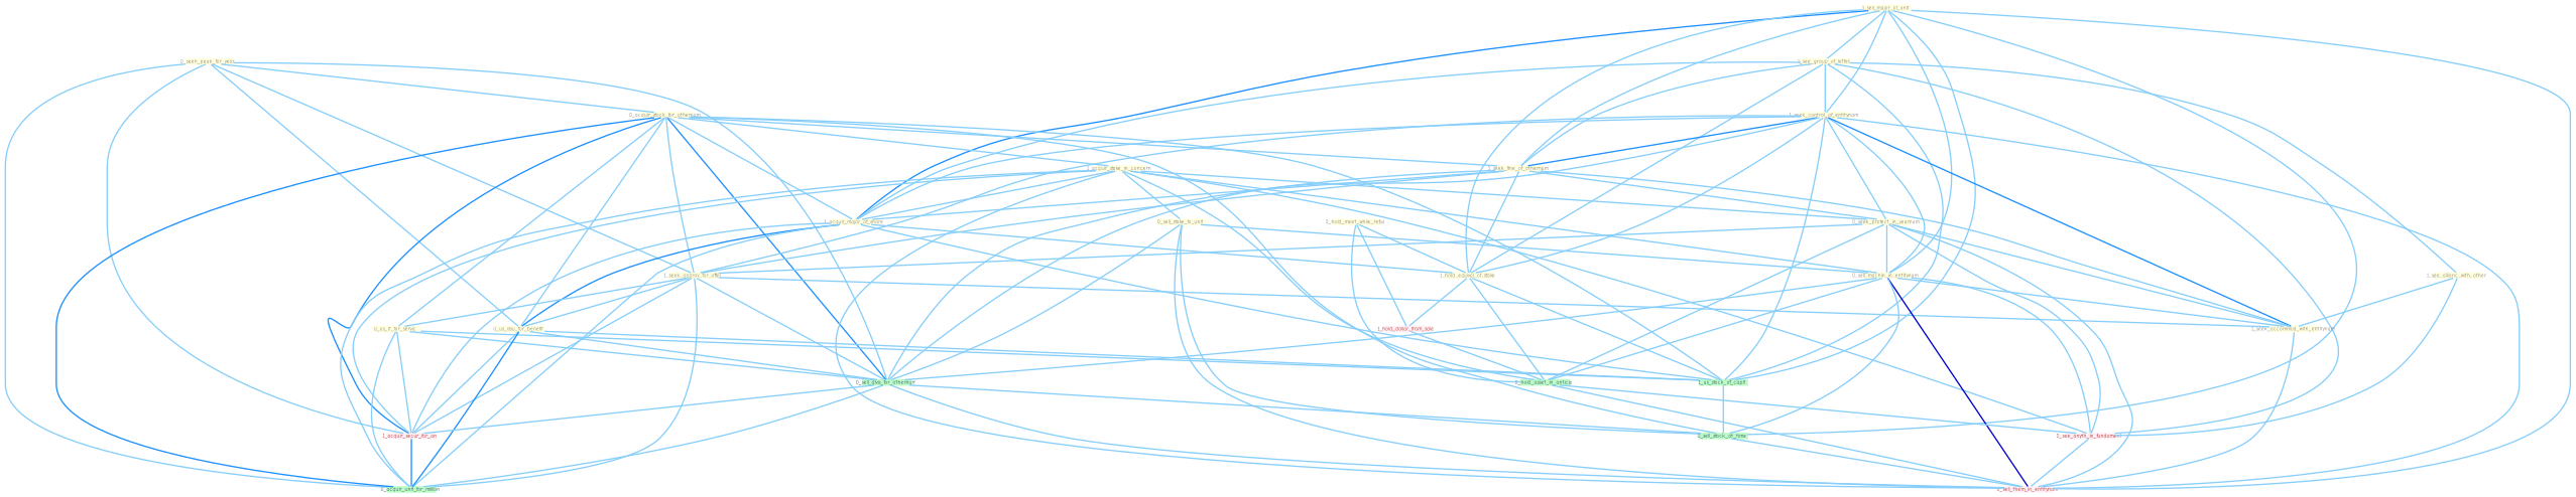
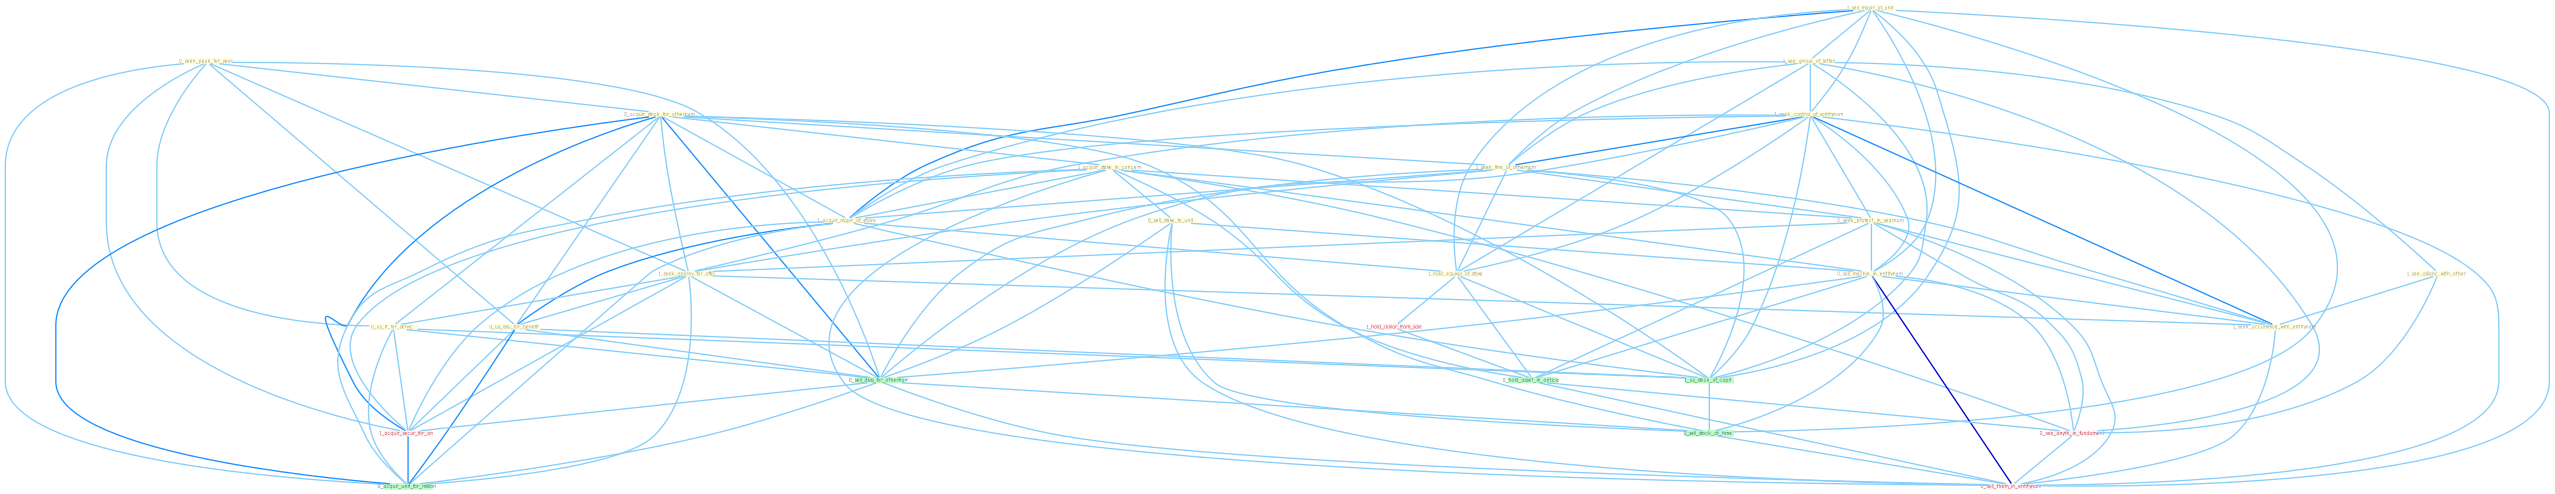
  graph {
    fontname="Comic Neue"
    node [color="#ffffe0" fixedsize=true fontcolor="#8b7d6b" fontname="Comic Neue" fontsize=4 shape=polygon style=filled]
    edge [color="#87cefa" fontname="Comic Neue" w=1]
    "0_seen_peak_for_year " [height=.06 width=.5]
    "1_sell_major_of_unit " [height=.06 width=.5]
    "1_see_group_of_letter " [height=.06 width=.5]
    "0_acquir_stock_for_othernum " [height=.06 width=.5]
    "1_seek_control_of_entitynam " [height=.06 width=.5]
    "1_seek_fine_of_othernum " [height=.06 width=.5]
-   "0_hold_meet_while_refus " [height=.06 width=.5]
    "1_see_allianc_with_other " [height=.06 width=.5]
    "1_acquir_stake_in_concern " [height=.06 width=.5]
    "1_acquir_major_of_share " [height=.06 width=.5]
    "0_seek_protect_in_yearnum " [height=.06 width=.5]
    "1_hold_equival_of_stake " [height=.06 width=.5]
    "1_seek_approv_for_offer " [height=.06 width=.5]
    "0_us_it_for_servic " [height=.06 width=.5]
    "0_sell_stake_to_unit " [height=.06 width=.5]
    "0_sell_machin_in_entitynam " [height=.06 width=.5]
    "0_us_issu_for_benefit " [height=.06 width=.5]
    "1_seek_accommod_with_entitynam " [height=.06 width=.5]
    "1_acquir_secur_for_an " [color="#fff0f5" fontcolor="#b22222" height=.06 width=.5]
    "1_hold_dollar_from_sale " [color="#fff0f5" fontcolor="#b22222" height=.06 width=.5]
    "0_see_anyth_in_fundament " [color="#fff0f5" fontcolor="#b22222" height=.06 width=.5]
    "0_sell_them_in_entitynam " [color="#fff0f5" fontcolor="#b22222" height=.06 width=.5]
    "0_sell_divis_for_othernum " [color="#BDFCC9" fontcolor="#2f4f4f" height=.06 width=.5]
    "0_acquir_unit_for_million " [color="#BDFCC9" fontcolor="#2f4f4f" height=.06 width=.5]
    "1_us_stock_of_capit " [color="#BDFCC9" fontcolor="#2f4f4f" height=.06 width=.5]
    "0_sell_stock_at_time " [color="#BDFCC9" fontcolor="#2f4f4f" height=.06 width=.5]
    "0_hold_asset_in_anticip " [color="#BDFCC9" fontcolor="#2f4f4f" height=.06 width=.5]
    subgraph sub_1 {
      "0_seen_peak_for_year "
      "1_sell_major_of_unit "
      "1_see_group_of_letter "
      "0_acquir_stock_for_othernum "
      "1_seek_control_of_entitynam "
      "1_seek_fine_of_othernum "
-     "0_hold_meet_while_refus "
      "1_see_allianc_with_other "
      "1_acquir_stake_in_concern "
      "1_acquir_major_of_share "
      "0_seek_protect_in_yearnum "
      "1_hold_equival_of_stake "
      "1_seek_approv_for_offer "
      "0_us_it_for_servic "
      "0_sell_stake_to_unit "
      "0_sell_machin_in_entitynam "
      "0_us_issu_for_benefit "
      "1_seek_accommod_with_entitynam "
    }
    subgraph sub_2 {
      "1_acquir_secur_for_an "
      "1_hold_dollar_from_sale "
      "0_see_anyth_in_fundament "
      "0_sell_them_in_entitynam "
    }
    "0_seen_peak_for_year " -- "0_acquir_stock_for_othernum "
    "0_seen_peak_for_year " -- "1_seek_approv_for_offer "
+   "0_seen_peak_for_year " -- "0_us_it_for_servic "
    "0_seen_peak_for_year " -- "0_us_issu_for_benefit "
    "0_seen_peak_for_year " -- "1_acquir_secur_for_an "
    "0_seen_peak_for_year " -- "0_sell_divis_for_othernum "
    "0_seen_peak_for_year " -- "0_acquir_unit_for_million "
    "1_sell_major_of_unit " -- "1_see_group_of_letter "
    "1_sell_major_of_unit " -- "1_seek_control_of_entitynam "
    "1_sell_major_of_unit " -- "1_seek_fine_of_othernum "
    "1_sell_major_of_unit " -- "1_acquir_major_of_share " [color="#1e90ff" w=2]
    "1_sell_major_of_unit " -- "1_hold_equival_of_stake "
    "1_sell_major_of_unit " -- "0_sell_machin_in_entitynam "
    "1_sell_major_of_unit " -- "0_sell_them_in_entitynam "
    "1_sell_major_of_unit " -- "1_us_stock_of_capit "
    "1_sell_major_of_unit " -- "0_sell_stock_at_time "
    "1_see_group_of_letter " -- "1_seek_control_of_entitynam "
    "1_see_group_of_letter " -- "1_seek_fine_of_othernum "
    "1_see_group_of_letter " -- "1_see_allianc_with_other "
    "1_see_group_of_letter " -- "1_acquir_major_of_share "
    "1_see_group_of_letter " -- "1_hold_equival_of_stake "
    "1_see_group_of_letter " -- "0_see_anyth_in_fundament "
    "1_see_group_of_letter " -- "1_us_stock_of_capit "
    "0_acquir_stock_for_othernum " -- "1_seek_fine_of_othernum "
    "0_acquir_stock_for_othernum " -- "1_acquir_stake_in_concern "
    "0_acquir_stock_for_othernum " -- "1_acquir_major_of_share "
    "0_acquir_stock_for_othernum " -- "1_seek_approv_for_offer "
    "0_acquir_stock_for_othernum " -- "0_us_it_for_servic "
    "0_acquir_stock_for_othernum " -- "0_us_issu_for_benefit "
    "0_acquir_stock_for_othernum " -- "1_acquir_secur_for_an " [color="#1e90ff" w=2]
    "0_acquir_stock_for_othernum " -- "0_sell_divis_for_othernum " [color="#1e90ff" w=2]
    "0_acquir_stock_for_othernum " -- "0_acquir_unit_for_million " [color="#1e90ff" w=2]
    "0_acquir_stock_for_othernum " -- "1_us_stock_of_capit "
    "0_acquir_stock_for_othernum " -- "0_sell_stock_at_time "
    "1_seek_control_of_entitynam " -- "1_seek_fine_of_othernum " [color="#1e90ff" w=2]
    "1_seek_control_of_entitynam " -- "1_acquir_major_of_share "
    "1_seek_control_of_entitynam " -- "0_seek_protect_in_yearnum "
    "1_seek_control_of_entitynam " -- "1_hold_equival_of_stake "
    "1_seek_control_of_entitynam " -- "1_seek_approv_for_offer "
    "1_seek_control_of_entitynam " -- "0_sell_machin_in_entitynam "
    "1_seek_control_of_entitynam " -- "1_seek_accommod_with_entitynam " [color="#1e90ff" w=2]
    "1_seek_control_of_entitynam " -- "0_sell_them_in_entitynam "
    "1_seek_control_of_entitynam " -- "0_sell_divis_for_othernum "
    "1_seek_control_of_entitynam " -- "1_us_stock_of_capit "
    "1_seek_fine_of_othernum " -- "1_acquir_major_of_share "
    "1_seek_fine_of_othernum " -- "0_seek_protect_in_yearnum "
    "1_seek_fine_of_othernum " -- "1_hold_equival_of_stake "
    "1_seek_fine_of_othernum " -- "1_seek_approv_for_offer "
    "1_seek_fine_of_othernum " -- "1_seek_accommod_with_entitynam "
    "1_seek_fine_of_othernum " -- "0_sell_divis_for_othernum "
-   "0_hold_meet_while_refus " -- "1_hold_equival_of_stake "
-   "0_hold_meet_while_refus " -- "1_hold_dollar_from_sale "
-   "0_hold_meet_while_refus " -- "0_hold_asset_in_anticip "
+   "1_seek_fine_of_othernum " -- "1_us_stock_of_capit "
    "1_see_allianc_with_other " -- "1_seek_accommod_with_entitynam "
    "1_see_allianc_with_other " -- "0_see_anyth_in_fundament "
    "1_acquir_stake_in_concern " -- "1_acquir_major_of_share "
    "1_acquir_stake_in_concern " -- "0_seek_protect_in_yearnum "
    "1_acquir_stake_in_concern " -- "0_sell_stake_to_unit "
    "1_acquir_stake_in_concern " -- "0_sell_machin_in_entitynam "
    "1_acquir_stake_in_concern " -- "1_acquir_secur_for_an "
    "1_acquir_stake_in_concern " -- "0_see_anyth_in_fundament "
    "1_acquir_stake_in_concern " -- "0_sell_them_in_entitynam "
    "1_acquir_stake_in_concern " -- "0_acquir_unit_for_million "
    "1_acquir_stake_in_concern " -- "0_hold_asset_in_anticip "
    "1_acquir_major_of_share " -- "1_hold_equival_of_stake "
    "1_acquir_major_of_share " -- "0_us_issu_for_benefit " [color="#1e90ff" w=2]
    "1_acquir_major_of_share " -- "1_acquir_secur_for_an "
    "1_acquir_major_of_share " -- "0_acquir_unit_for_million "
    "1_acquir_major_of_share " -- "1_us_stock_of_capit "
    "0_seek_protect_in_yearnum " -- "1_seek_approv_for_offer "
    "0_seek_protect_in_yearnum " -- "0_sell_machin_in_entitynam "
    "0_seek_protect_in_yearnum " -- "1_seek_accommod_with_entitynam "
    "0_seek_protect_in_yearnum " -- "0_see_anyth_in_fundament "
    "0_seek_protect_in_yearnum " -- "0_sell_them_in_entitynam "
    "0_seek_protect_in_yearnum " -- "0_hold_asset_in_anticip "
    "1_hold_equival_of_stake " -- "1_hold_dollar_from_sale "
    "1_hold_equival_of_stake " -- "1_us_stock_of_capit "
    "1_hold_equival_of_stake " -- "0_hold_asset_in_anticip "
    "1_seek_approv_for_offer " -- "0_us_it_for_servic "
    "1_seek_approv_for_offer " -- "0_us_issu_for_benefit "
    "1_seek_approv_for_offer " -- "1_seek_accommod_with_entitynam "
    "1_seek_approv_for_offer " -- "1_acquir_secur_for_an "
    "1_seek_approv_for_offer " -- "0_sell_divis_for_othernum "
    "1_seek_approv_for_offer " -- "0_acquir_unit_for_million "
    "0_us_it_for_servic " -- "1_acquir_secur_for_an "
    "0_us_it_for_servic " -- "0_sell_divis_for_othernum "
    "0_us_it_for_servic " -- "0_acquir_unit_for_million "
    "0_us_it_for_servic " -- "1_us_stock_of_capit "
    "0_sell_stake_to_unit " -- "0_sell_machin_in_entitynam "
    "0_sell_stake_to_unit " -- "0_sell_them_in_entitynam "
    "0_sell_stake_to_unit " -- "0_sell_divis_for_othernum "
    "0_sell_stake_to_unit " -- "0_sell_stock_at_time "
    "0_sell_machin_in_entitynam " -- "1_seek_accommod_with_entitynam "
    "0_sell_machin_in_entitynam " -- "0_see_anyth_in_fundament "
    "0_sell_machin_in_entitynam " -- "0_sell_them_in_entitynam " [color="#0000cd" w=3]
    "0_sell_machin_in_entitynam " -- "0_sell_divis_for_othernum "
    "0_sell_machin_in_entitynam " -- "0_sell_stock_at_time "
    "0_sell_machin_in_entitynam " -- "0_hold_asset_in_anticip "
    "0_us_issu_for_benefit " -- "1_acquir_secur_for_an "
    "0_us_issu_for_benefit " -- "0_sell_divis_for_othernum "
    "0_us_issu_for_benefit " -- "0_acquir_unit_for_million " [color="#1e90ff"]
    "0_us_issu_for_benefit " -- "1_us_stock_of_capit "
    "1_seek_accommod_with_entitynam " -- "0_sell_them_in_entitynam "
    "1_acquir_secur_for_an " -- "0_acquir_unit_for_million " [color="#1e90ff" w=2]
    "1_hold_dollar_from_sale " -- "0_hold_asset_in_anticip "
    "0_see_anyth_in_fundament " -- "0_sell_them_in_entitynam "
    "0_sell_divis_for_othernum " -- "1_acquir_secur_for_an "
    "0_sell_divis_for_othernum " -- "0_sell_them_in_entitynam "
    "0_sell_divis_for_othernum " -- "0_acquir_unit_for_million "
    "0_sell_divis_for_othernum " -- "0_sell_stock_at_time "
    "1_us_stock_of_capit " -- "0_sell_stock_at_time "
    "0_sell_stock_at_time " -- "0_sell_them_in_entitynam "
    "0_hold_asset_in_anticip " -- "0_see_anyth_in_fundament "
    "0_hold_asset_in_anticip " -- "0_sell_them_in_entitynam "
  }
